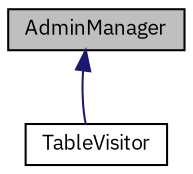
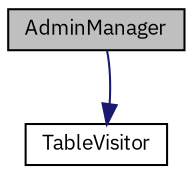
  digraph {
    fontname="IBM Plex Sans"
    node [color=black fontname="IBM Plex Sans" fontsize=10 shape=record style=filled]
    n1 [fillcolor=grey75 fontcolor=black height=0.2 label=AdminManager width=0.4]
    n2 [fillcolor=white height=0.2 label=TableVisitor width=0.4]
-   n1 -> n2 [color=midnightblue dir=back fontname="IBM Plex Sans" fontsize=10 labelfontname=Helvetica labelfontsize=10 style=solid]
+   n2 -> n1 [color=midnightblue dir=back fontname="IBM Plex Sans" fontsize=10 labelfontname=Helvetica labelfontsize=10 style=solid]
  }
